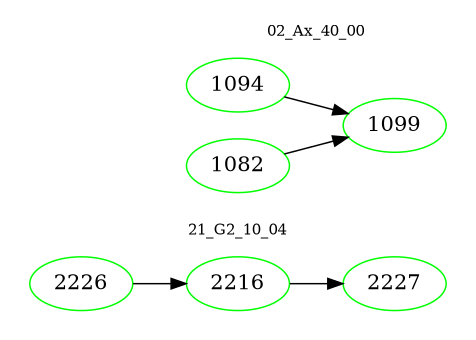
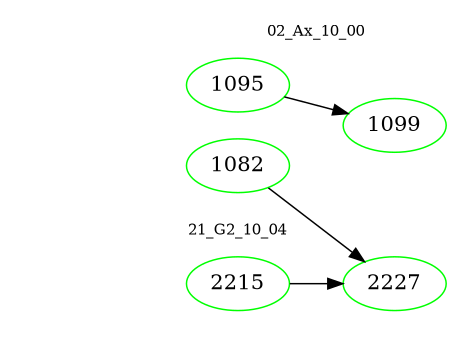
  digraph {
    rankdir=LR
    node [color=green]
    edge [color=black]
-   n1 [label=1094]
+   n1 [label=1095]
    n2 [label=1082]
    n3 [label=1099]
-   n4 [label=2226]
-   n5 [label=2216]
+   n5 [label=2215]
    n6 [label=2227]
    subgraph cluster_1 {
      color=white
      fontsize=10
-     label="02_Ax_40_00"
+     label="02_Ax_10_00"
      n1
      n2
      n3
    }
    subgraph cluster_2 {
      color=white
      fontsize=10
      label="21_G2_10_04"
-     n4
      n5
      n6
    }
    n1 -> n3
-   n2 -> n3
-   n4 -> n5
+   n2 -> n6
    n5 -> n6
  }
